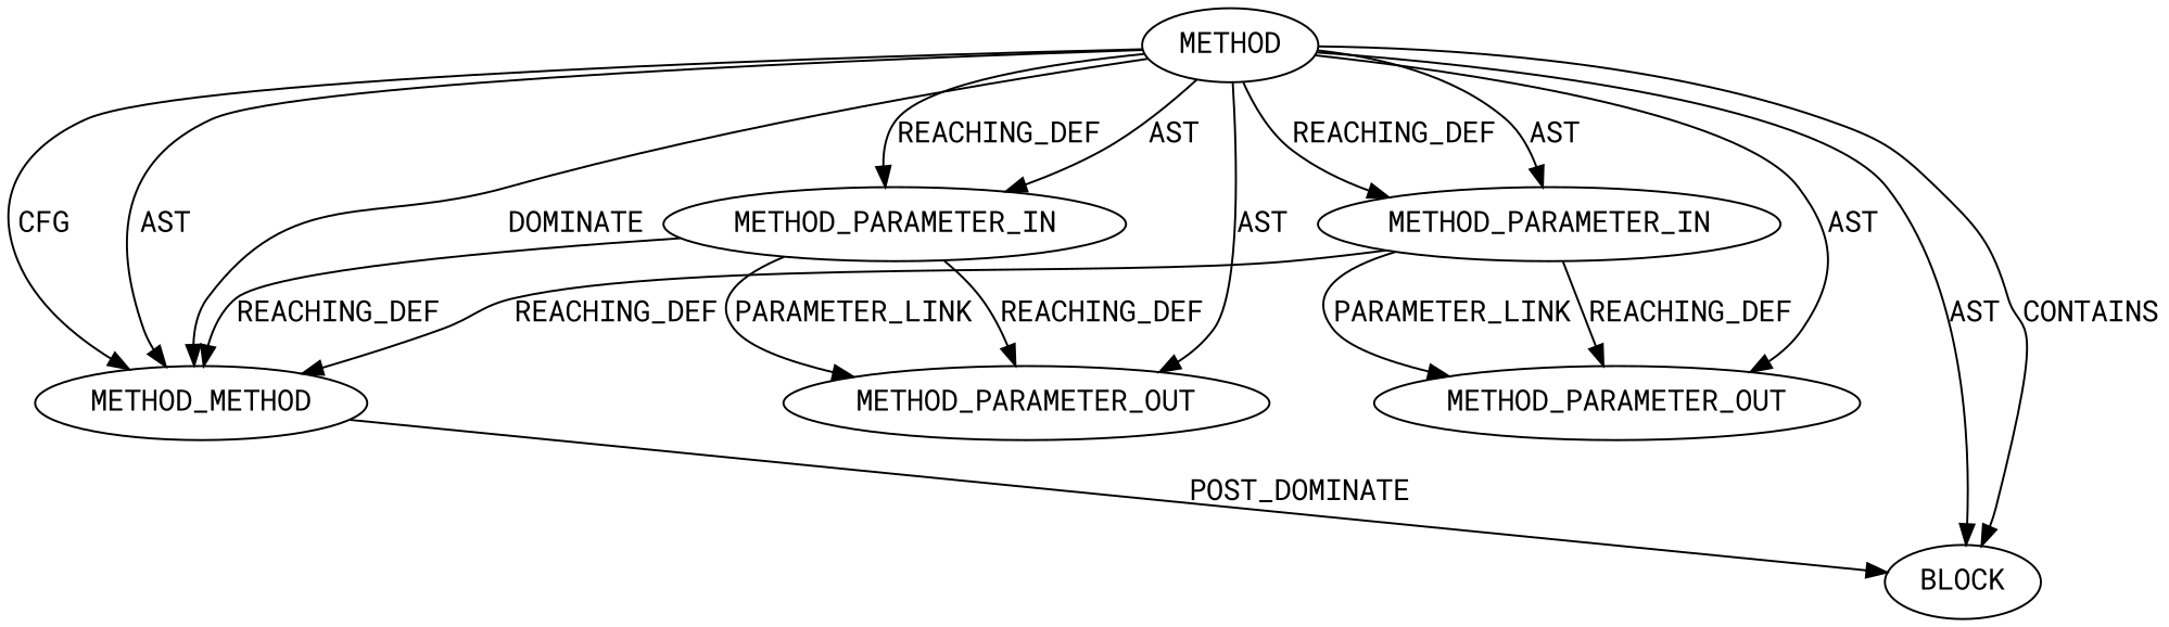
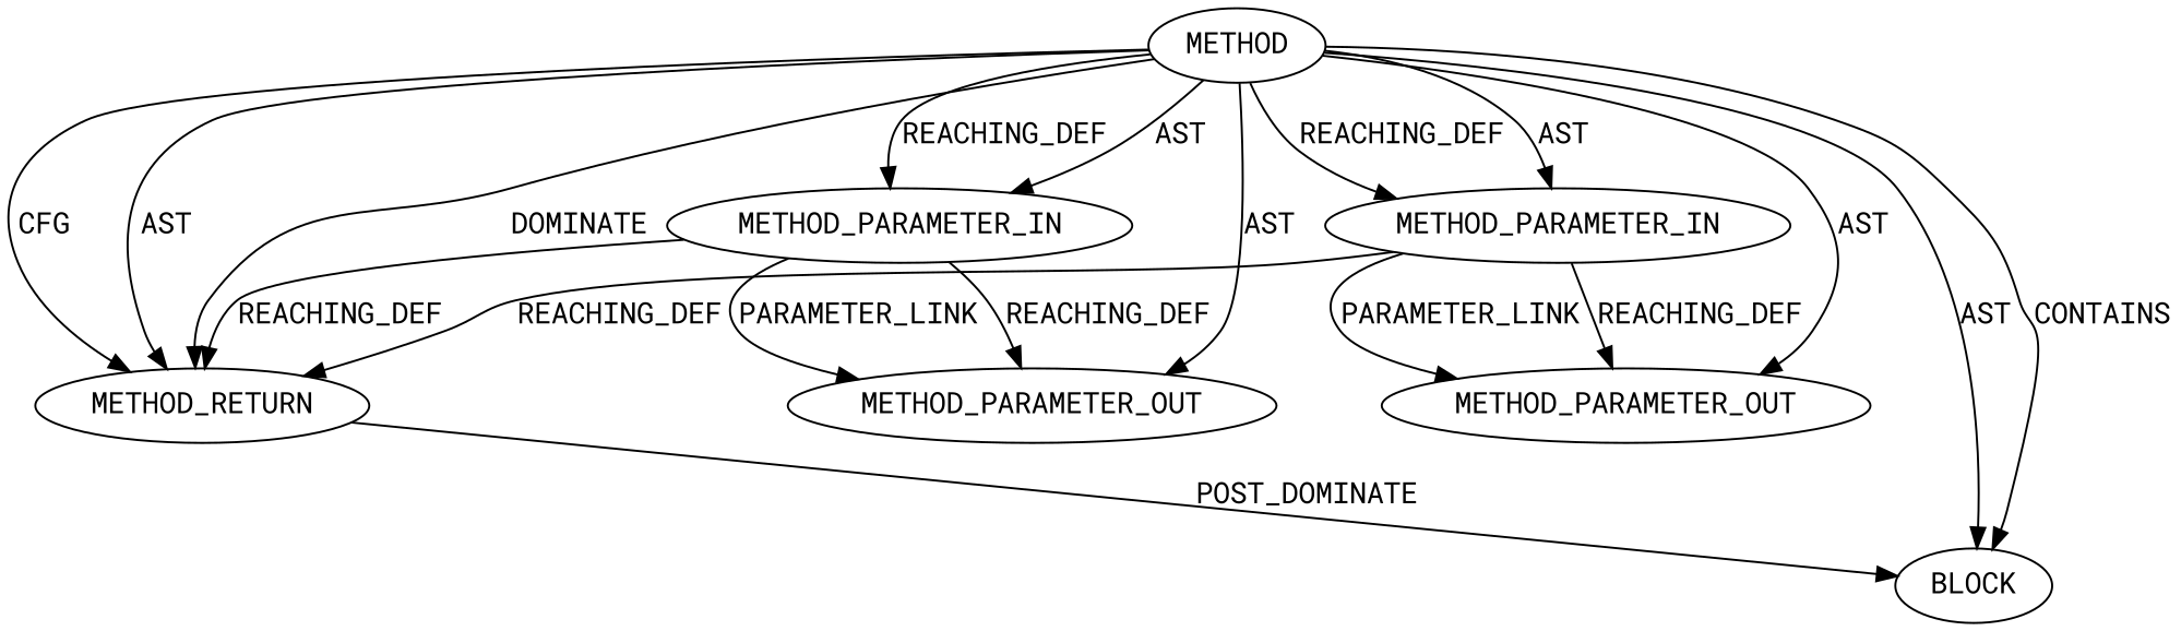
  digraph {
    fontname="Roboto Mono"
    node [CODE="<empty>" EVALUATION_STRATEGY=BY_VALUE ORDER=2 TYPE_FULL_NAME=ANY fontname="Roboto Mono" IS_VARIADIC=false]
    edge [fontname="Roboto Mono"]
-   n1 [CODE=RET label=METHOD_METHOD IS_VARIADIC=""]
+   n1 [CODE=RET label=METHOD_RETURN IS_VARIADIC=""]
    n2 [ARGUMENT_INDEX=1 ORDER=1 label=BLOCK EVALUATION_STRATEGY="" IS_VARIADIC=""]
    n3 [AST_PARENT_FULL_NAME="<global>" AST_PARENT_TYPE=NAMESPACE_BLOCK FILENAME="<empty>" FULL_NAME=crypto_aead_setauthsize IS_EXTERNAL=true NAME=crypto_aead_setauthsize ORDER=0 label=METHOD EVALUATION_STRATEGY="" TYPE_FULL_NAME="" IS_VARIADIC=""]
    n4 [CODE=p1 INDEX=1 NAME=p1 ORDER=1 label=METHOD_PARAMETER_IN]
    n5 [CODE=p1 INDEX=1 NAME=p1 ORDER=1 label=METHOD_PARAMETER_OUT]
    n6 [CODE=p2 INDEX=2 NAME=p2 label=METHOD_PARAMETER_IN]
    n7 [CODE=p2 INDEX=2 NAME=p2 label=METHOD_PARAMETER_OUT]
    n1 -> n2 [label=POST_DOMINATE]
    n3 -> n1 [label=CFG]
    n3 -> n1 [label=AST]
    n3 -> n1 [label=DOMINATE]
    n3 -> n2 [label=AST]
    n3 -> n2 [label=CONTAINS]
    n3 -> n4 [label=REACHING_DEF]
    n3 -> n4 [label=AST]
    n3 -> n5 [label=AST]
    n3 -> n6 [label=AST]
    n3 -> n6 [label=REACHING_DEF]
    n3 -> n7 [label=AST]
    n4 -> n1 [VARIABLE=p1 label=REACHING_DEF]
    n4 -> n5 [VARIABLE=p1 label=REACHING_DEF]
    n4 -> n5 [label=PARAMETER_LINK]
    n6 -> n1 [VARIABLE=p2 label=REACHING_DEF]
    n6 -> n7 [label=PARAMETER_LINK]
    n6 -> n7 [VARIABLE=p2 label=REACHING_DEF]
  }
